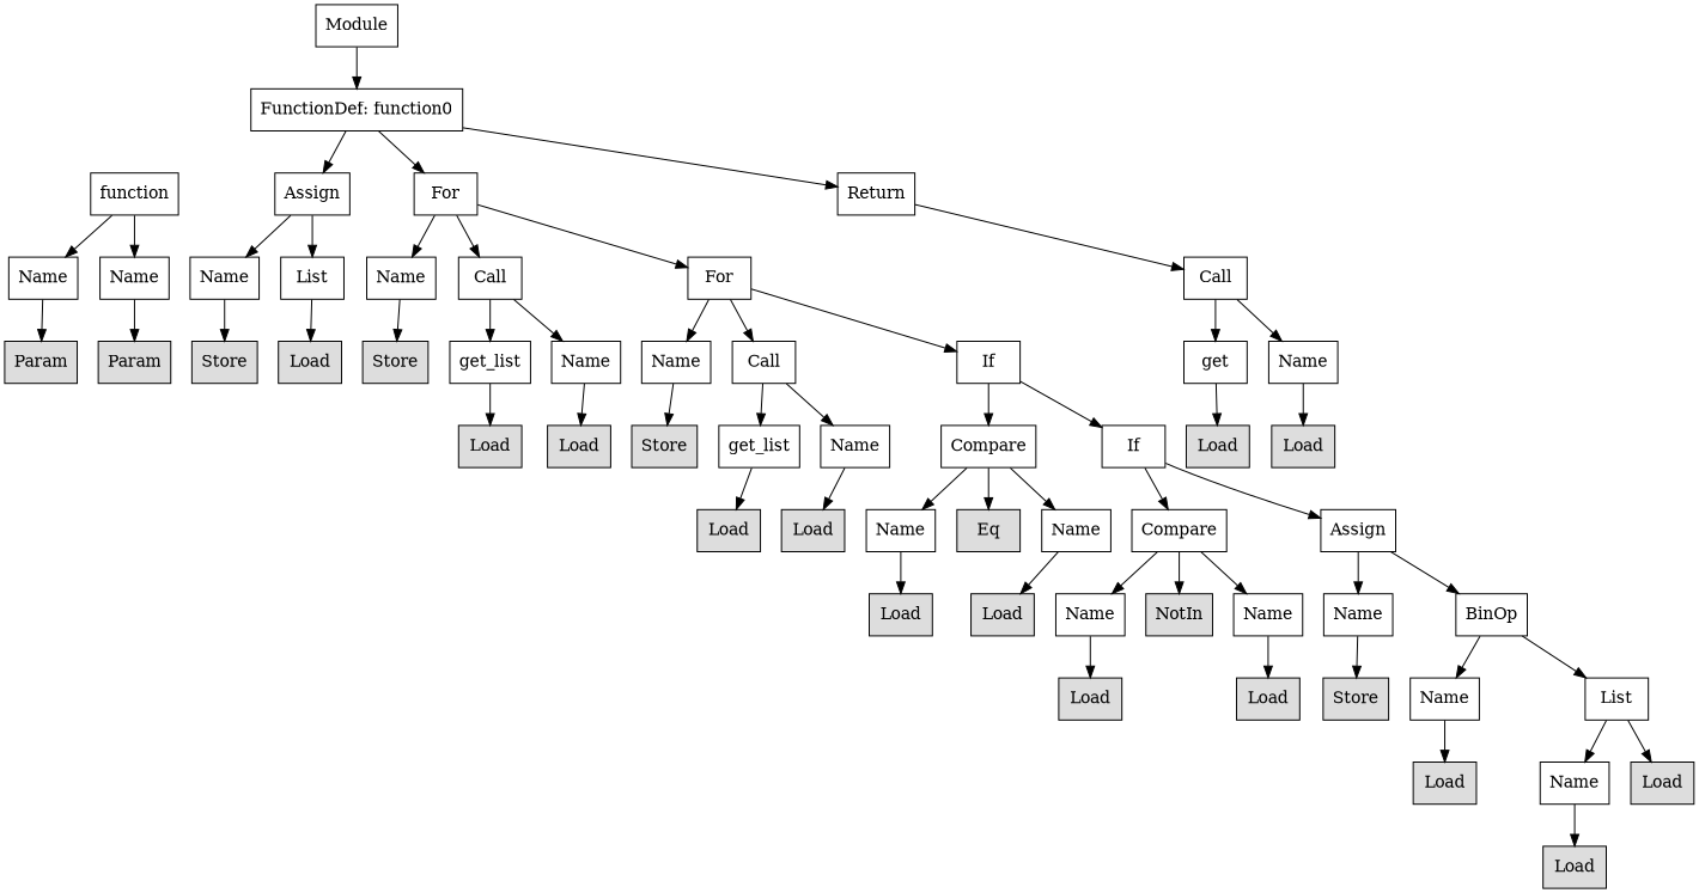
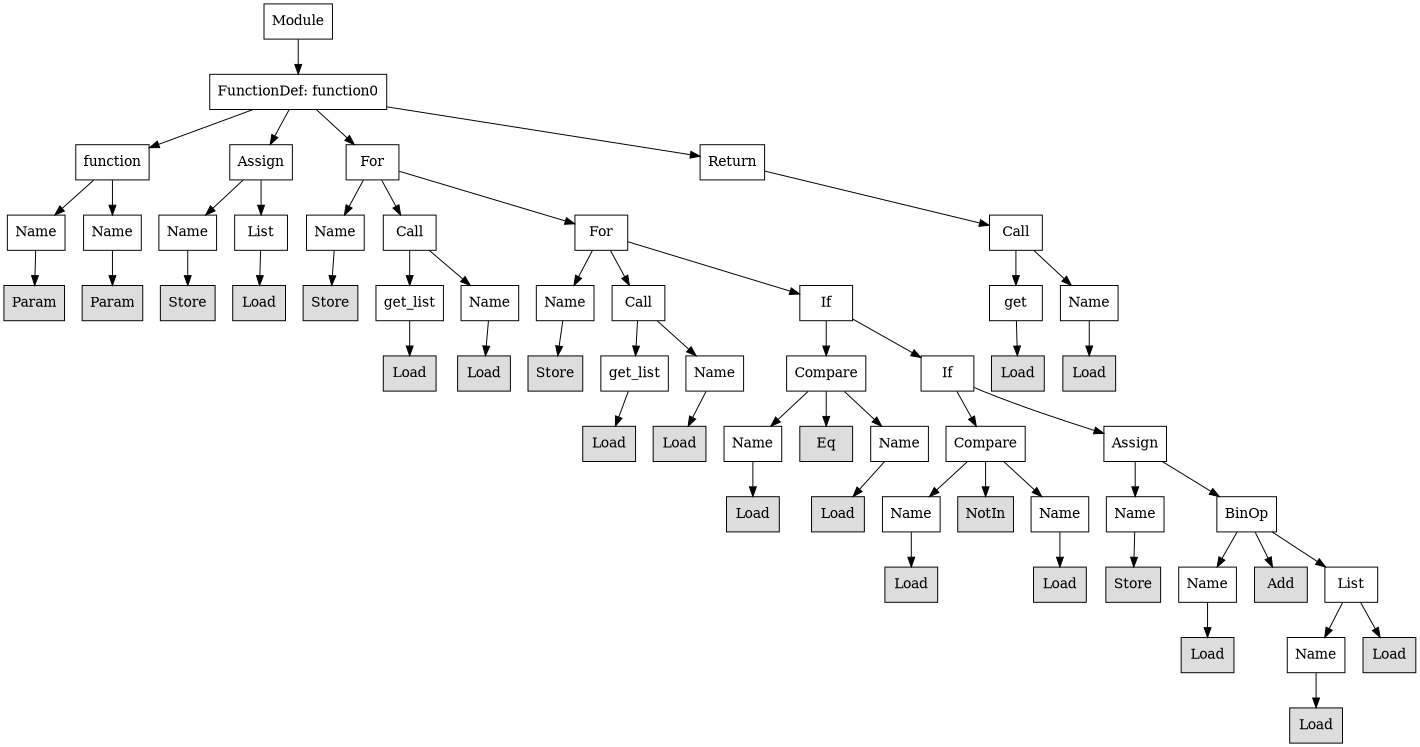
  digraph {
    node [shape=rect]
    n1 [label=Module]
    n2 [label="FunctionDef: function0"]
    n3 [label=function]
    n4 [label=Assign]
    n5 [label=For]
    n6 [label=Return]
    n7 [label=Name]
    n8 [label=Name]
    n9 [label=Name]
    n10 [label=List]
    n11 [label=Name]
    n12 [label=Call]
    n13 [label=For]
    n14 [label=Call]
    n15 [fillcolor="#dddddd" label=Param style=filled]
    n16 [fillcolor="#dddddd" label=Param style=filled]
    n17 [fillcolor="#dddddd" label=Store style=filled]
    n18 [fillcolor="#dddddd" label=Load style=filled]
    n19 [fillcolor="#dddddd" label=Store style=filled]
    n20 [label=get_list]
    n21 [label=Name]
    n22 [label=Name]
    n23 [label=Call]
    n24 [label=If]
    n25 [label=get]
    n26 [label=Name]
    n27 [fillcolor="#dddddd" label=Load style=filled]
    n28 [fillcolor="#dddddd" label=Load style=filled]
    n29 [fillcolor="#dddddd" label=Store style=filled]
    n30 [label=get_list]
    n31 [label=Name]
    n32 [label=Compare]
    n33 [label=If]
    n34 [fillcolor="#dddddd" label=Load style=filled]
    n35 [fillcolor="#dddddd" label=Load style=filled]
    n36 [fillcolor="#dddddd" label=Load style=filled]
    n37 [fillcolor="#dddddd" label=Load style=filled]
    n38 [label=Name]
    n39 [fillcolor="#dddddd" label=Eq style=filled]
    n40 [label=Name]
    n41 [label=Compare]
    n42 [label=Assign]
    n43 [fillcolor="#dddddd" label=Load style=filled]
    n44 [fillcolor="#dddddd" label=Load style=filled]
    n45 [label=Name]
    n46 [fillcolor="#dddddd" label=NotIn style=filled]
    n47 [label=Name]
    n48 [label=Name]
    n49 [label=BinOp]
    n50 [fillcolor="#dddddd" label=Load style=filled]
    n51 [fillcolor="#dddddd" label=Load style=filled]
    n52 [fillcolor="#dddddd" label=Store style=filled]
    n53 [label=Name]
+   n54 [fillcolor="#dddddd" label=Add style=filled]
    n55 [label=List]
    n56 [fillcolor="#dddddd" label=Load style=filled]
    n57 [label=Name]
    n58 [fillcolor="#dddddd" label=Load style=filled]
    n59 [fillcolor="#dddddd" label=Load style=filled]
    n1 -> n2
+   n2 -> n3
    n2 -> n4
    n2 -> n5
    n2 -> n6
    n3 -> n7
    n3 -> n8
    n4 -> n9
    n4 -> n10
    n5 -> n11
    n5 -> n12
    n5 -> n13
    n6 -> n14
    n7 -> n15
    n8 -> n16
    n9 -> n17
    n10 -> n18
    n11 -> n19
    n12 -> n20
    n12 -> n21
    n13 -> n22
    n13 -> n23
    n13 -> n24
    n14 -> n25
    n14 -> n26
    n20 -> n27
    n21 -> n28
    n22 -> n29
    n23 -> n30
    n23 -> n31
    n24 -> n32
    n24 -> n33
    n25 -> n34
    n26 -> n35
    n30 -> n36
    n31 -> n37
    n32 -> n38
    n32 -> n39
    n32 -> n40
    n33 -> n41
    n33 -> n42
    n38 -> n43
    n40 -> n44
    n41 -> n45
    n41 -> n46
    n41 -> n47
    n42 -> n48
    n42 -> n49
    n45 -> n50
    n47 -> n51
    n48 -> n52
    n49 -> n53
+   n49 -> n54
    n49 -> n55
    n53 -> n56
    n55 -> n57
    n55 -> n58
    n57 -> n59
  }
